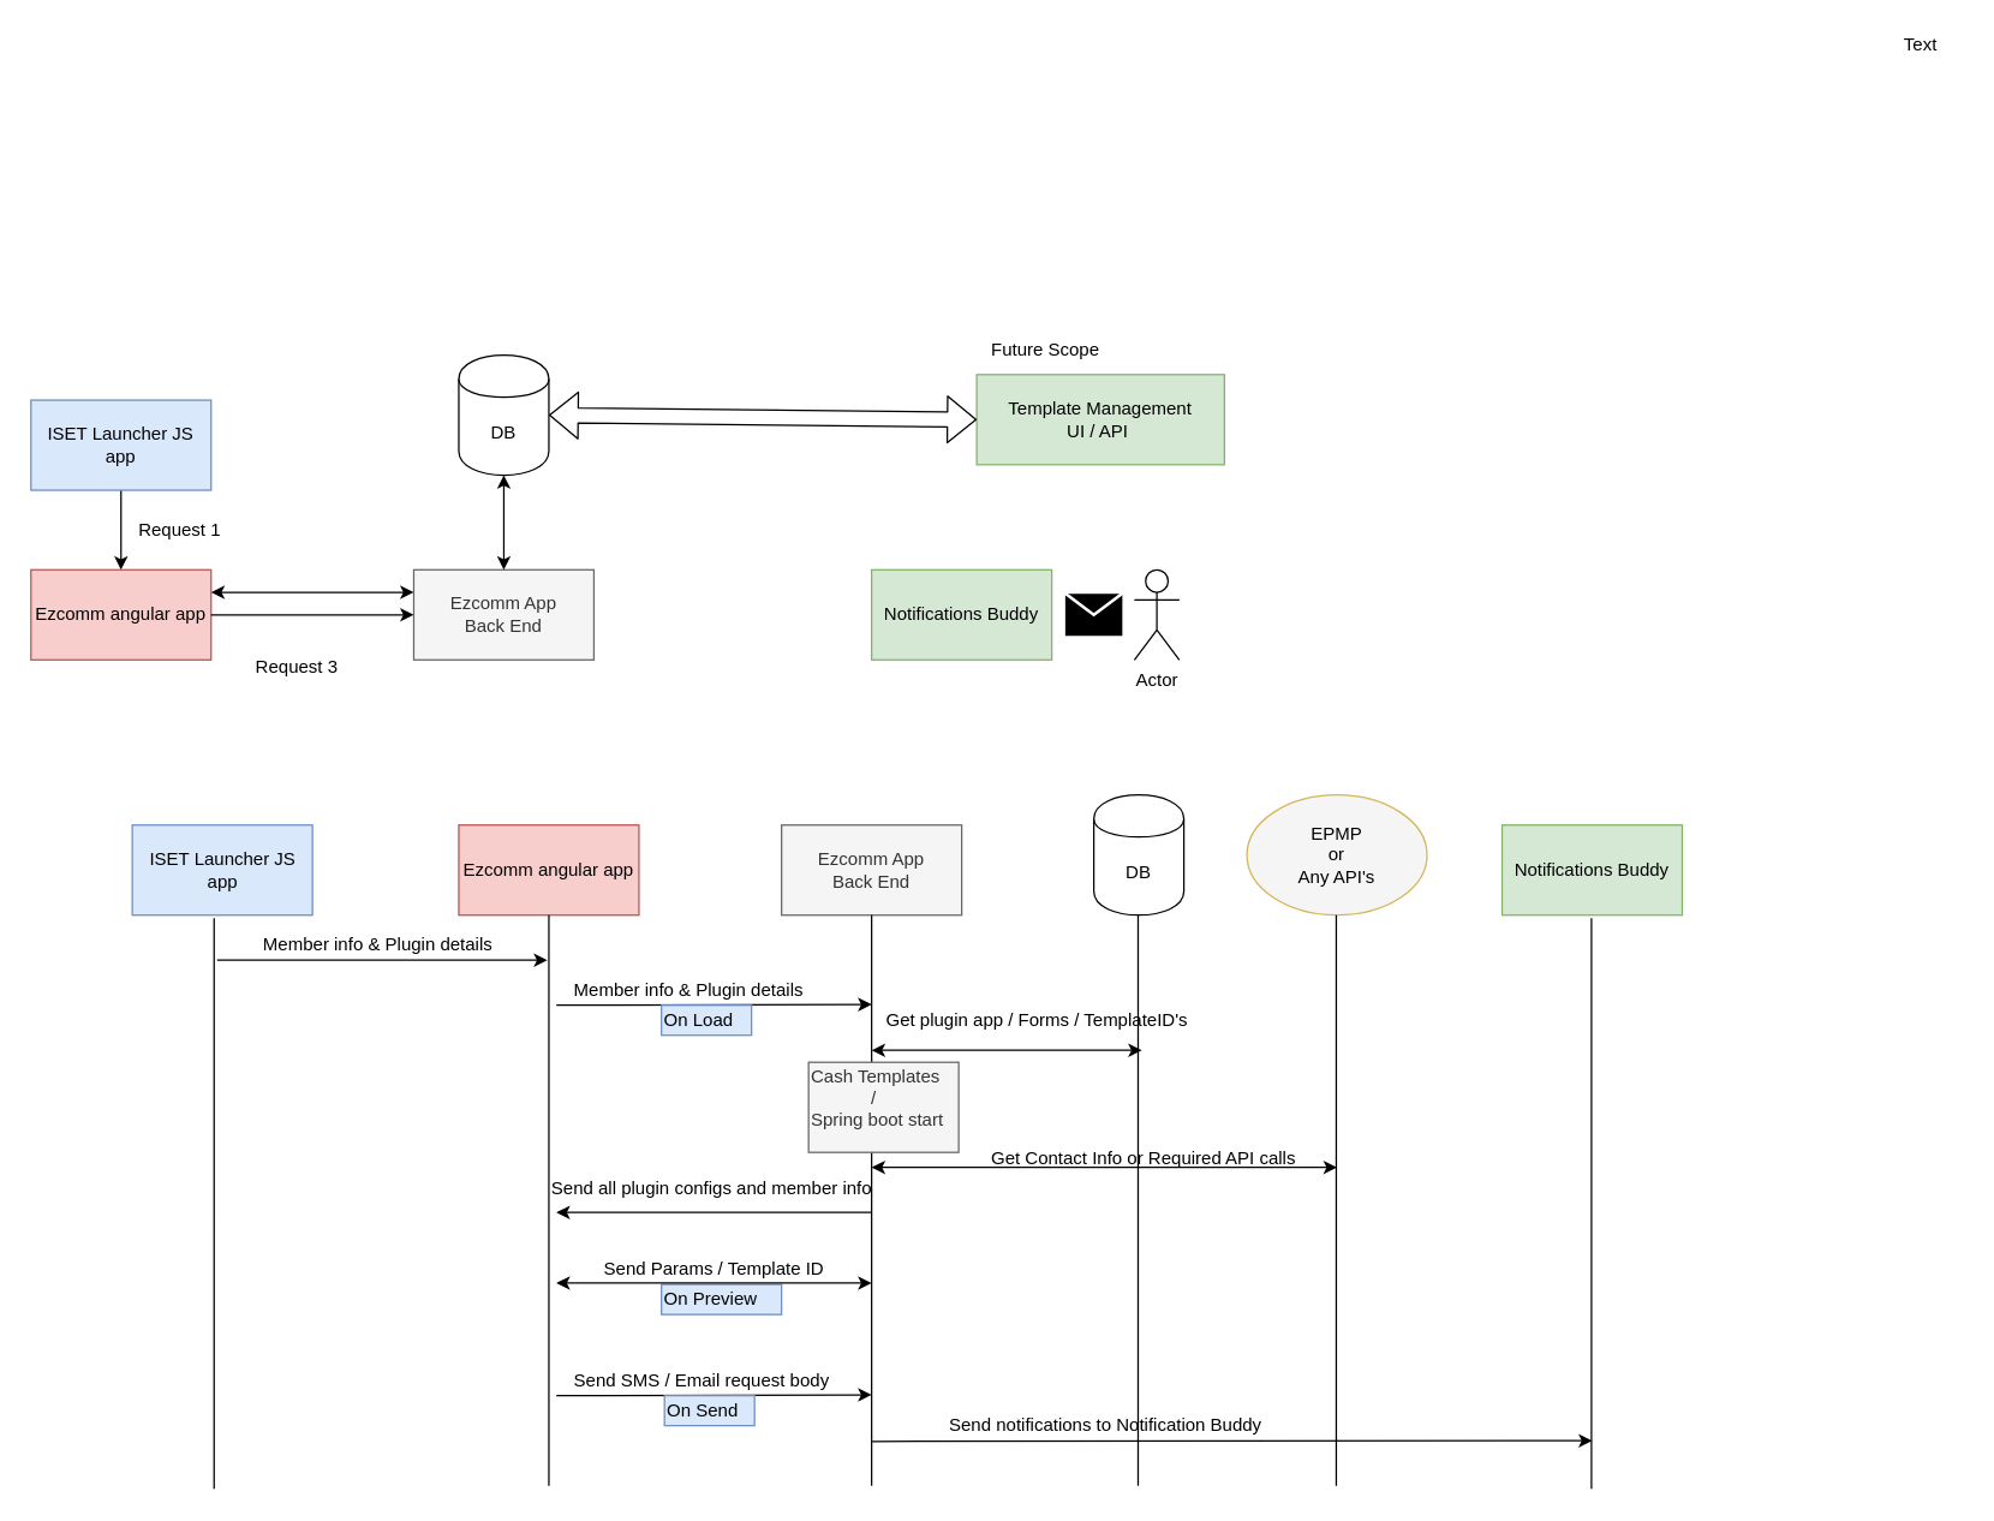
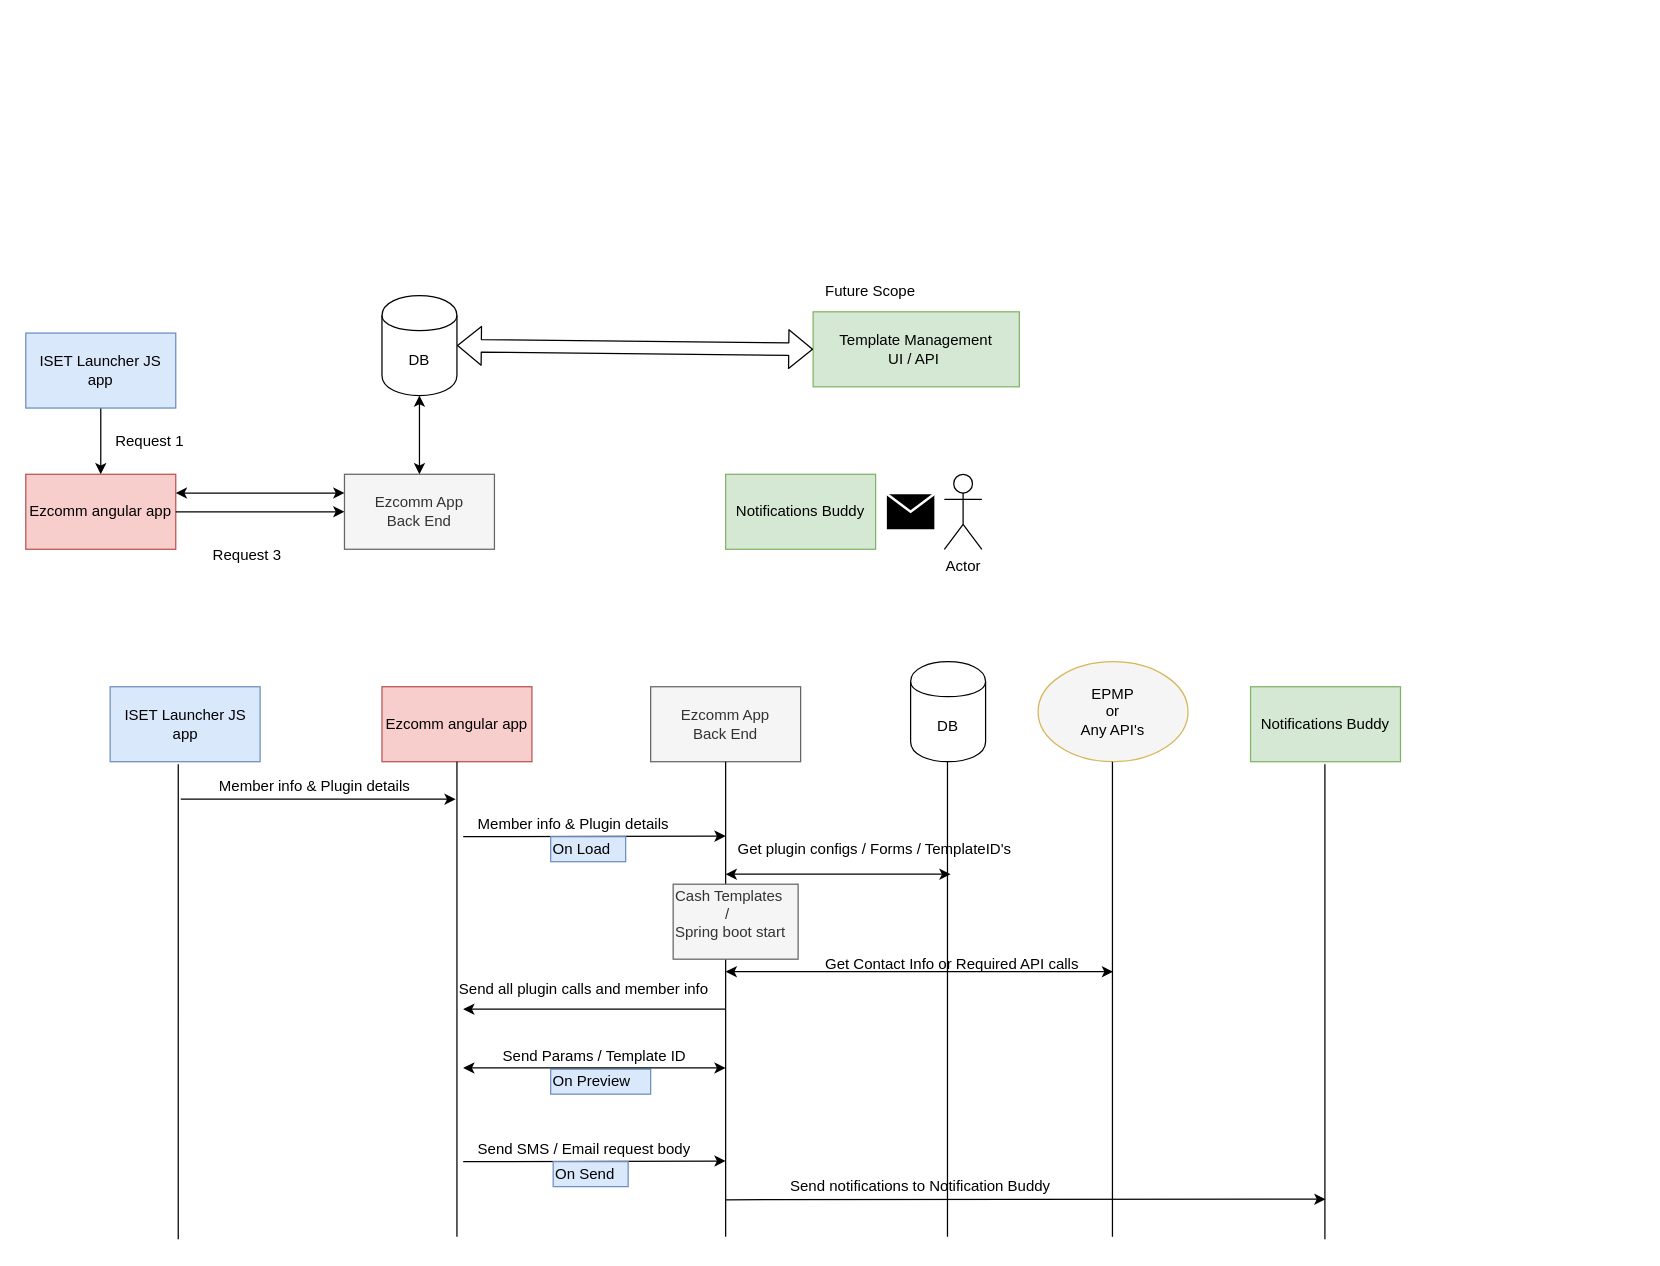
  <mxCell id="0" />
  <mxCell id="1" parent="0" />
  <mxCell id="2" style="edgeStyle=orthogonalEdgeStyle;rounded=0;orthogonalLoop=1;jettySize=auto;html=1;entryX=0.5;entryY=0;entryDx=0;entryDy=0;" edge="1" parent="1" source="3" target="9"><mxGeometry relative="1" as="geometry" /></mxCell>
  <mxCell id="3" value="ISET Launcher JS app" style="rounded=0;whiteSpace=wrap;html=1;fillColor=#dae8fc;strokeColor=#6c8ebf;" vertex="1" parent="1"><mxGeometry x="20" y="266" width="120" height="60" as="geometry" /></mxCell>
  <mxCell id="4" value="Ezcomm App&lt;br&gt;Back End&lt;br&gt;" style="rounded=0;whiteSpace=wrap;html=1;fillColor=#f5f5f5;strokeColor=#666666;fontColor=#333333;" vertex="1" parent="1"><mxGeometry x="275" y="379" width="120" height="60" as="geometry" /></mxCell>
  <mxCell id="5" value="DB" style="shape=cylinder;whiteSpace=wrap;html=1;boundedLbl=1;backgroundOutline=1;fillColor=#ffffff;" vertex="1" parent="1"><mxGeometry x="305" y="236" width="60" height="80" as="geometry" /></mxCell>
  <mxCell id="6" value="Notifications Buddy" style="rounded=0;whiteSpace=wrap;html=1;fillColor=#d5e8d4;strokeColor=#82b366;" vertex="1" parent="1"><mxGeometry x="580" y="379" width="120" height="60" as="geometry" /></mxCell>
  <mxCell id="7" value="&lt;span&gt;Template Management&lt;br&gt;UI / API&amp;nbsp;&lt;br&gt;&lt;/span&gt;" style="rounded=0;whiteSpace=wrap;html=1;fillColor=#d5e8d4;strokeColor=#82b366;" vertex="1" parent="1"><mxGeometry x="650" y="249" width="165" height="60" as="geometry" /></mxCell>
  <mxCell id="8" value="" style="shape=flexArrow;endArrow=classic;startArrow=classic;html=1;entryX=0;entryY=0.5;entryDx=0;entryDy=0;exitX=1;exitY=0.5;exitDx=0;exitDy=0;" edge="1" parent="1" source="5" target="7"><mxGeometry width="50" height="50" relative="1" as="geometry"><mxPoint x="570" y="279" as="sourcePoint" /><mxPoint x="300" y="479" as="targetPoint" /></mxGeometry></mxCell>
  <mxCell id="9" value="Ezcomm angular app" style="rounded=0;whiteSpace=wrap;html=1;fillColor=#f8cecc;strokeColor=#b85450;" vertex="1" parent="1"><mxGeometry x="20" y="379" width="120" height="60" as="geometry" /></mxCell>
  <mxCell id="10" style="edgeStyle=orthogonalEdgeStyle;rounded=0;orthogonalLoop=1;jettySize=auto;html=1;exitX=1;exitY=0.5;exitDx=0;exitDy=0;" edge="1" parent="1" source="9" target="4"><mxGeometry relative="1" as="geometry"><Array as="points"><mxPoint x="270" y="409" /></Array></mxGeometry></mxCell>
  <mxCell id="11" value="" style="endArrow=classic;startArrow=classic;html=1;entryX=0;entryY=0.25;entryDx=0;entryDy=0;exitX=1;exitY=0.25;exitDx=0;exitDy=0;" edge="1" parent="1" source="9" target="4"><mxGeometry width="50" height="50" relative="1" as="geometry"><mxPoint x="20" y="509" as="sourcePoint" /><mxPoint x="70" y="459" as="targetPoint" /></mxGeometry></mxCell>
  <mxCell id="12" value="Request 1" style="text;html=1;resizable=0;points=[];autosize=1;align=left;verticalAlign=top;spacingTop=-4;" vertex="1" parent="1"><mxGeometry x="90" y="342.5" width="70" height="20" as="geometry" /></mxCell>
  <mxCell id="13" value="Request 3" style="text;html=1;resizable=0;points=[];autosize=1;align=left;verticalAlign=top;spacingTop=-4;" vertex="1" parent="1"><mxGeometry x="167.5" y="434" width="70" height="20" as="geometry" /></mxCell>
  <mxCell id="14" value="Actor" style="shape=umlActor;verticalLabelPosition=bottom;labelBackgroundColor=#ffffff;verticalAlign=top;html=1;outlineConnect=0;fillColor=#ffffff;" vertex="1" parent="1"><mxGeometry x="755" y="379" width="30" height="60" as="geometry" /></mxCell>
  <mxCell id="15" value="" style="shape=message;whiteSpace=wrap;html=1;outlineConnect=0;fillColor=#000000;strokeColor=#ffffff;strokeWidth=2;" vertex="1" parent="1"><mxGeometry x="708" y="394" width="40" height="30" as="geometry" /></mxCell>
  <mxCell id="16" value="" style="endArrow=classic;startArrow=classic;html=1;entryX=0.5;entryY=1;entryDx=0;entryDy=0;exitX=0.5;exitY=0;exitDx=0;exitDy=0;" edge="1" parent="1" source="4" target="5"><mxGeometry width="50" height="50" relative="1" as="geometry"><mxPoint x="20" y="529" as="sourcePoint" /><mxPoint x="70" y="479" as="targetPoint" /></mxGeometry></mxCell>
  <mxCell id="17" value="Future Scope" style="text;html=1;resizable=0;points=[];autosize=1;align=left;verticalAlign=top;spacingTop=-4;" vertex="1" parent="1"><mxGeometry x="658" y="223" width="90" height="20" as="geometry" /></mxCell>
  <mxCell id="18" value="ISET Launcher JS app" style="rounded=0;whiteSpace=wrap;html=1;fillColor=#dae8fc;strokeColor=#6c8ebf;" vertex="1" parent="1"><mxGeometry x="87.5" y="549" width="120" height="60" as="geometry" /></mxCell>
  <mxCell id="19" value="Ezcomm angular app" style="rounded=0;whiteSpace=wrap;html=1;fillColor=#f8cecc;strokeColor=#b85450;" vertex="1" parent="1"><mxGeometry x="305" y="549" width="120" height="60" as="geometry" /></mxCell>
  <mxCell id="20" value="Ezcomm App&lt;br&gt;Back End&lt;br&gt;" style="rounded=0;whiteSpace=wrap;html=1;fillColor=#f5f5f5;strokeColor=#666666;fontColor=#333333;" vertex="1" parent="1"><mxGeometry x="520" y="549" width="120" height="60" as="geometry" /></mxCell>
  <mxCell id="21" value="DB" style="shape=cylinder;whiteSpace=wrap;html=1;boundedLbl=1;backgroundOutline=1;fillColor=#ffffff;" vertex="1" parent="1"><mxGeometry x="728" y="529" width="60" height="80" as="geometry" /></mxCell>
  <mxCell id="22" value="" style="endArrow=none;html=1;entryX=0.454;entryY=1.033;entryDx=0;entryDy=0;entryPerimeter=0;" edge="1" parent="1" target="18"><mxGeometry width="50" height="50" relative="1" as="geometry"><mxPoint x="142" y="991" as="sourcePoint" /><mxPoint x="70" y="629" as="targetPoint" /></mxGeometry></mxCell>
  <mxCell id="23" value="" style="endArrow=none;html=1;entryX=0.454;entryY=1.033;entryDx=0;entryDy=0;entryPerimeter=0;" edge="1" parent="1"><mxGeometry width="50" height="50" relative="1" as="geometry"><mxPoint x="365" y="989" as="sourcePoint" /><mxPoint x="365" y="609" as="targetPoint" /></mxGeometry></mxCell>
  <mxCell id="24" value="" style="endArrow=none;html=1;entryX=0.454;entryY=1.033;entryDx=0;entryDy=0;entryPerimeter=0;" edge="1" parent="1"><mxGeometry width="50" height="50" relative="1" as="geometry"><mxPoint x="580" y="989" as="sourcePoint" /><mxPoint x="580" y="609" as="targetPoint" /></mxGeometry></mxCell>
  <mxCell id="25" value="" style="endArrow=none;html=1;entryX=0.454;entryY=1.033;entryDx=0;entryDy=0;entryPerimeter=0;" edge="1" parent="1"><mxGeometry width="50" height="50" relative="1" as="geometry"><mxPoint x="757.5" y="989" as="sourcePoint" /><mxPoint x="757.5" y="609" as="targetPoint" /></mxGeometry></mxCell>
  <mxCell id="26" value="" style="endArrow=classic;html=1;" edge="1" parent="1"><mxGeometry width="50" height="50" relative="1" as="geometry"><mxPoint x="144" y="639" as="sourcePoint" /><mxPoint x="364" y="639" as="targetPoint" /></mxGeometry></mxCell>
  <mxCell id="27" value="Member info &amp;amp; Plugin details" style="text;html=1;resizable=0;points=[];autosize=1;align=left;verticalAlign=top;spacingTop=-4;" vertex="1" parent="1"><mxGeometry x="172.5" y="619" width="170" height="20" as="geometry" /></mxCell>
  <mxCell id="28" value="Member info &amp;amp; Plugin details" style="text;html=1;resizable=0;points=[];autosize=1;align=left;verticalAlign=top;spacingTop=-4;" vertex="1" parent="1"><mxGeometry x="380" y="649" width="170" height="20" as="geometry" /></mxCell>
  <mxCell id="29" value="" style="endArrow=classic;html=1;" edge="1" parent="1"><mxGeometry width="50" height="50" relative="1" as="geometry"><mxPoint x="370" y="669" as="sourcePoint" /><mxPoint x="580" y="668.5" as="targetPoint" /></mxGeometry></mxCell>
- <mxCell id="30" value="Get plugin app / Forms / TemplateID's" style="text;html=1;resizable=0;points=[];autosize=1;align=left;verticalAlign=top;spacingTop=-4;" vertex="1" parent="1"><mxGeometry x="588" y="669" width="230" height="20" as="geometry" /></mxCell>
+ <mxCell id="30" value="Get plugin configs / Forms / TemplateID's" style="text;html=1;resizable=0;points=[];autosize=1;align=left;verticalAlign=top;spacingTop=-4;" vertex="1" parent="1"><mxGeometry x="588" y="669" width="230" height="20" as="geometry" /></mxCell>
  <mxCell id="31" value="" style="endArrow=classic;startArrow=classic;html=1;" edge="1" parent="1"><mxGeometry width="50" height="50" relative="1" as="geometry"><mxPoint x="580" y="699" as="sourcePoint" /><mxPoint x="760" y="699" as="targetPoint" /></mxGeometry></mxCell>
  <mxCell id="32" value="EPMP &lt;br&gt;or &lt;br&gt;Any API's" style="ellipse;whiteSpace=wrap;html=1;fillColor=#f5f5f5;strokeColor=#d6b656;" vertex="1" parent="1"><mxGeometry x="830" y="529" width="120" height="80" as="geometry" /></mxCell>
  <mxCell id="33" value="" style="endArrow=none;html=1;entryX=0.454;entryY=1.033;entryDx=0;entryDy=0;entryPerimeter=0;" edge="1" parent="1"><mxGeometry width="50" height="50" relative="1" as="geometry"><mxPoint x="889.5" y="989" as="sourcePoint" /><mxPoint x="889.5" y="609" as="targetPoint" /></mxGeometry></mxCell>
  <mxCell id="34" value="" style="endArrow=classic;startArrow=classic;html=1;" edge="1" parent="1"><mxGeometry width="50" height="50" relative="1" as="geometry"><mxPoint x="580" y="777" as="sourcePoint" /><mxPoint x="890" y="777" as="targetPoint" /></mxGeometry></mxCell>
  <mxCell id="35" value="Get Contact Info or Required API calls" style="text;html=1;resizable=0;points=[];autosize=1;align=left;verticalAlign=top;spacingTop=-4;" vertex="1" parent="1"><mxGeometry x="658" y="761" width="220" height="20" as="geometry" /></mxCell>
  <mxCell id="36" value="" style="endArrow=classic;html=1;" edge="1" parent="1"><mxGeometry width="50" height="50" relative="1" as="geometry"><mxPoint x="580" y="807" as="sourcePoint" /><mxPoint x="370" y="807" as="targetPoint" /></mxGeometry></mxCell>
- <mxCell id="37" value="Send all plugin configs and member info" style="text;html=1;resizable=0;points=[];autosize=1;align=left;verticalAlign=top;spacingTop=-4;" vertex="1" parent="1"><mxGeometry x="365" y="781" width="230" height="20" as="geometry" /></mxCell>
+ <mxCell id="37" value="Send all plugin calls and member info" style="text;html=1;resizable=0;points=[];autosize=1;align=left;verticalAlign=top;spacingTop=-4;" vertex="1" parent="1"><mxGeometry x="365" y="781" width="230" height="20" as="geometry" /></mxCell>
  <mxCell id="38" value="On Load" style="text;html=1;resizable=0;points=[];autosize=1;align=left;verticalAlign=top;spacingTop=-4;fillColor=#dae8fc;strokeColor=#6c8ebf;" vertex="1" parent="1"><mxGeometry x="440" y="669" width="60" height="20" as="geometry" /></mxCell>
  <mxCell id="39" value="On Preview" style="text;html=1;resizable=0;points=[];autosize=1;align=left;verticalAlign=top;spacingTop=-4;fillColor=#dae8fc;strokeColor=#6c8ebf;" vertex="1" parent="1"><mxGeometry x="440" y="855" width="80" height="20" as="geometry" /></mxCell>
  <mxCell id="40" value="Send Params / Template ID" style="text;html=1;resizable=0;points=[];autosize=1;align=left;verticalAlign=top;spacingTop=-4;" vertex="1" parent="1"><mxGeometry x="400" y="835" width="160" height="20" as="geometry" /></mxCell>
  <mxCell id="41" value="Cash Templates&lt;br&gt;&amp;nbsp; &amp;nbsp; &amp;nbsp; &amp;nbsp; &amp;nbsp; &amp;nbsp; /&lt;br&gt;Spring boot start&lt;br&gt;&amp;nbsp;&lt;br&gt;" style="text;html=1;resizable=0;points=[];autosize=1;align=left;verticalAlign=top;spacingTop=-4;fillColor=#f5f5f5;strokeColor=#666666;fontColor=#333333;" vertex="1" parent="1"><mxGeometry x="538" y="707" width="100" height="60" as="geometry" /></mxCell>
  <mxCell id="42" value="" style="endArrow=classic;startArrow=classic;html=1;" edge="1" parent="1"><mxGeometry width="50" height="50" relative="1" as="geometry"><mxPoint x="370" y="854" as="sourcePoint" /><mxPoint x="580" y="854" as="targetPoint" /></mxGeometry></mxCell>
- <mxCell id="43" value="Text" style="text;html=1;resizable=0;points=[];autosize=1;align=left;verticalAlign=top;spacingTop=-4;" vertex="1" parent="1"><mxGeometry x="1266" y="20" width="40" height="20" as="geometry" /></mxCell>
  <mxCell id="44" value="Send SMS / Email request body" style="text;html=1;resizable=0;points=[];autosize=1;align=left;verticalAlign=top;spacingTop=-4;" vertex="1" parent="1"><mxGeometry x="380" y="909" width="190" height="20" as="geometry" /></mxCell>
  <mxCell id="45" value="" style="endArrow=classic;html=1;" edge="1" parent="1"><mxGeometry width="50" height="50" relative="1" as="geometry"><mxPoint x="370" y="929" as="sourcePoint" /><mxPoint x="580" y="928.5" as="targetPoint" /></mxGeometry></mxCell>
  <mxCell id="46" value="Notifications Buddy" style="rounded=0;whiteSpace=wrap;html=1;fillColor=#d5e8d4;strokeColor=#82b366;" vertex="1" parent="1"><mxGeometry x="1000" y="549" width="120" height="60" as="geometry" /></mxCell>
  <mxCell id="47" value="" style="endArrow=none;html=1;entryX=0.454;entryY=1.033;entryDx=0;entryDy=0;entryPerimeter=0;" edge="1" parent="1"><mxGeometry width="50" height="50" relative="1" as="geometry"><mxPoint x="1059.5" y="991" as="sourcePoint" /><mxPoint x="1059.5" y="611" as="targetPoint" /></mxGeometry></mxCell>
  <mxCell id="48" value="" style="endArrow=classic;html=1;" edge="1" parent="1"><mxGeometry width="50" height="50" relative="1" as="geometry"><mxPoint x="580" y="959.5" as="sourcePoint" /><mxPoint x="1060" y="959" as="targetPoint" /></mxGeometry></mxCell>
  <mxCell id="49" value="Send notifications to Notification Buddy&amp;nbsp;" style="text;html=1;resizable=0;points=[];autosize=1;align=left;verticalAlign=top;spacingTop=-4;" vertex="1" parent="1"><mxGeometry x="630" y="939" width="230" height="20" as="geometry" /></mxCell>
  <mxCell id="50" value="On Send" style="text;html=1;resizable=0;points=[];autosize=1;align=left;verticalAlign=top;spacingTop=-4;fillColor=#dae8fc;strokeColor=#6c8ebf;" vertex="1" parent="1"><mxGeometry x="442" y="929" width="60" height="20" as="geometry" /></mxCell>
